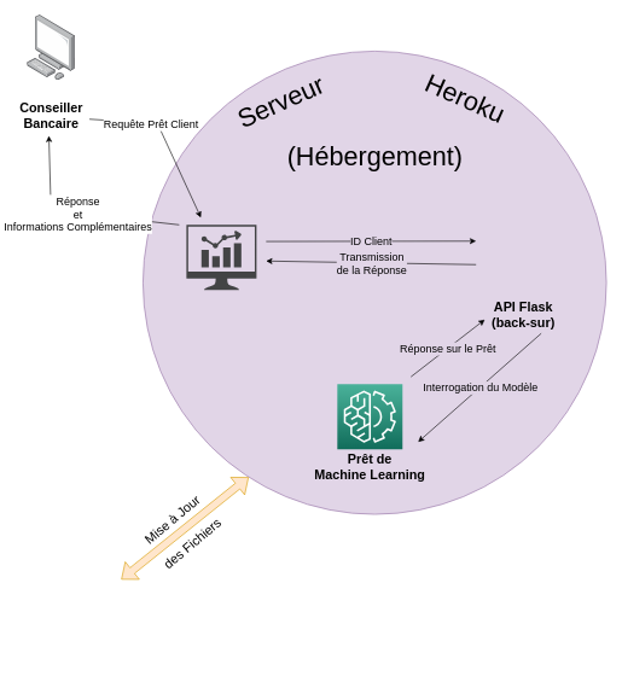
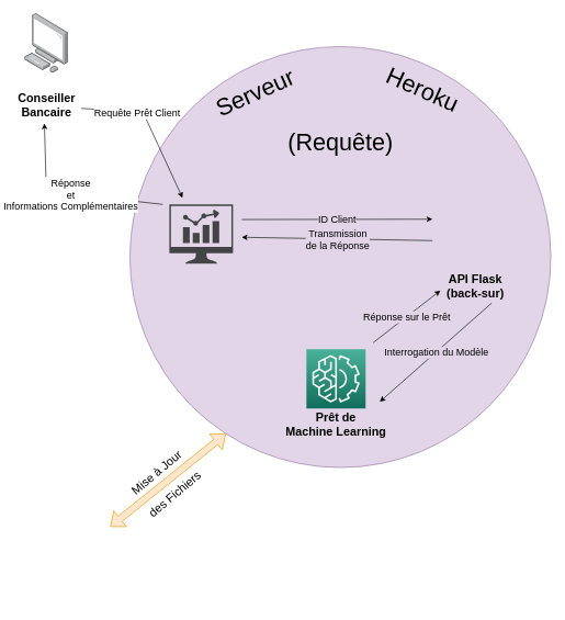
  <mxCell id="0" />
  <mxCell id="1" parent="0" />
  <mxCell id="2" value="" style="ellipse;whiteSpace=wrap;html=1;aspect=fixed;fontSize=18;strokeColor=#9673a6;fillColor=#E1D5E7;" vertex="1" parent="1"><mxGeometry x="197" y="70" width="640" height="640" as="geometry" /></mxCell>
  <mxCell id="3" value="" style="points=[];aspect=fixed;html=1;align=center;shadow=0;dashed=0;image;image=img/lib/allied_telesis/computer_and_terminals/Personal_Computer.svg;" vertex="1" parent="1"><mxGeometry x="37" y="20" width="66.41" height="90" as="geometry" /></mxCell>
  <mxCell id="4" value="" style="pointerEvents=1;shadow=0;dashed=0;html=1;strokeColor=none;fillColor=#434445;aspect=fixed;labelPosition=center;verticalLabelPosition=bottom;verticalAlign=top;align=center;outlineConnect=0;shape=mxgraph.vvd.nsx_dashboard;" vertex="1" parent="1"><mxGeometry x="257" y="310" width="96.77" height="90" as="geometry" /></mxCell>
  <mxCell id="5" value="" style="shape=image;html=1;verticalAlign=top;verticalLabelPosition=bottom;labelBackgroundColor=#ffffff;imageAspect=0;aspect=fixed;image=https://cdn4.iconfinder.com/data/icons/technology-83/1000/back-end_backward_programming_back_back_end_end_development-128.png" vertex="1" parent="1"><mxGeometry x="657" y="300" width="130" height="130" as="geometry" /></mxCell>
  <mxCell id="6" value="" style="points=[[0,0,0],[0.25,0,0],[0.5,0,0],[0.75,0,0],[1,0,0],[0,1,0],[0.25,1,0],[0.5,1,0],[0.75,1,0],[1,1,0],[0,0.25,0],[0,0.5,0],[0,0.75,0],[1,0.25,0],[1,0.5,0],[1,0.75,0]];outlineConnect=0;fontColor=#232F3E;gradientColor=#4AB29A;gradientDirection=north;fillColor=#116D5B;strokeColor=#ffffff;dashed=0;verticalLabelPosition=bottom;verticalAlign=top;align=center;html=1;fontSize=12;fontStyle=0;aspect=fixed;shape=mxgraph.aws4.resourceIcon;resIcon=mxgraph.aws4.machine_learning;" vertex="1" parent="1"><mxGeometry x="465.39" y="530" width="90" height="90" as="geometry" /></mxCell>
  <mxCell id="7" value="" style="shape=image;html=1;verticalAlign=top;verticalLabelPosition=bottom;labelBackgroundColor=#ffffff;imageAspect=0;aspect=fixed;image=https://cdn1.iconfinder.com/data/icons/simple-icons/128/heroku-128-black.png" vertex="1" parent="1"><mxGeometry x="435.39" y="60" width="160" height="160" as="geometry" /></mxCell>
  <mxCell id="8" value="" style="shape=image;html=1;verticalAlign=top;verticalLabelPosition=bottom;labelBackgroundColor=#ffffff;imageAspect=0;aspect=fixed;image=https://cdn4.iconfinder.com/data/icons/social-media-free-13/32/Github_social_media_logo-128.png" vertex="1" parent="1"><mxGeometry x="27" y="770" width="150" height="150" as="geometry" /></mxCell>
  <mxCell id="9" value="&lt;div style=&quot;font-size: 36px&quot;&gt;&lt;font style=&quot;font-size: 36px&quot;&gt;Serveur&lt;/font&gt;&lt;/div&gt;" style="text;html=1;align=center;verticalAlign=middle;resizable=0;points=[];autosize=1;strokeColor=none;rotation=336;" vertex="1" parent="1"><mxGeometry x="317" y="130" width="140" height="20" as="geometry" /></mxCell>
  <mxCell id="10" value="&lt;font style=&quot;font-size: 36px&quot;&gt;Heroku&lt;/font&gt;" style="text;html=1;align=center;verticalAlign=middle;resizable=0;points=[];autosize=1;strokeColor=none;rotation=24;" vertex="1" parent="1"><mxGeometry x="577" y="120" width="130" height="30" as="geometry" /></mxCell>
- <mxCell id="11" value="&lt;font style=&quot;font-size: 36px&quot;&gt;(Hébergement)&lt;/font&gt;" style="text;html=1;align=center;verticalAlign=middle;resizable=0;points=[];autosize=1;strokeColor=none;" vertex="1" parent="1"><mxGeometry x="387" y="200" width="260" height="30" as="geometry" /></mxCell>
+ <mxCell id="11" value="&lt;font style=&quot;font-size: 36px&quot;&gt;(Requête)&lt;/font&gt;" style="text;html=1;align=center;verticalAlign=middle;resizable=0;points=[];autosize=1;strokeColor=none;" vertex="1" parent="1"><mxGeometry x="387" y="200" width="260" height="30" as="geometry" /></mxCell>
  <mxCell id="12" value="&lt;div&gt;Conseiller &lt;br&gt;&lt;/div&gt;&lt;div&gt;Bancaire&lt;/div&gt;" style="text;html=1;align=center;verticalAlign=middle;resizable=0;points=[];autosize=1;strokeColor=none;fontSize=18;fontStyle=1" vertex="1" parent="1"><mxGeometry x="20.21" y="135" width="100" height="50" as="geometry" /></mxCell>
  <mxCell id="13" value="&lt;div&gt;API Flask&lt;/div&gt;&lt;div&gt;(back-sur)&lt;br&gt;&lt;/div&gt;" style="text;html=1;align=center;verticalAlign=middle;resizable=0;points=[];autosize=1;strokeColor=none;fontSize=18;fontStyle=1" vertex="1" parent="1"><mxGeometry x="667" y="410" width="110" height="50" as="geometry" /></mxCell>
  <mxCell id="14" value="&lt;div&gt;Prêt de &lt;br&gt;&lt;/div&gt;&lt;div&gt;Machine Learning&lt;br&gt;&lt;/div&gt;" style="text;html=1;align=center;verticalAlign=middle;resizable=0;points=[];autosize=1;strokeColor=none;fontSize=18;fontStyle=1" vertex="1" parent="1"><mxGeometry x="425.39" y="620" width="170" height="50" as="geometry" /></mxCell>
  <mxCell id="15" value="" style="endArrow=classic;html=1;fontSize=18;exitX=1.028;exitY=0.58;exitDx=0;exitDy=0;exitPerimeter=0;" edge="1" parent="1" source="12"><mxGeometry relative="1" as="geometry"><mxPoint x="347" y="490" as="sourcePoint" /><mxPoint x="277" y="300" as="targetPoint" /><Array as="points"><mxPoint x="217" y="170" /></Array></mxGeometry></mxCell>
  <mxCell id="16" value="&lt;div style=&quot;font-size: 15px&quot;&gt;&lt;font style=&quot;font-size: 15px&quot;&gt;Requête Prêt Client&lt;/font&gt;&lt;/div&gt;" style="edgeLabel;resizable=0;html=1;align=center;verticalAlign=middle;" connectable="0" vertex="1" parent="15"><mxGeometry relative="1" as="geometry"><mxPoint x="-20" y="-22" as="offset" /></mxGeometry></mxCell>
  <mxCell id="17" value="" style="endArrow=classic;html=1;fontSize=18;entryX=0.468;entryY=1.04;entryDx=0;entryDy=0;entryPerimeter=0;" edge="1" parent="1" target="12"><mxGeometry relative="1" as="geometry"><mxPoint x="247" y="310" as="sourcePoint" /><mxPoint x="227" y="320" as="targetPoint" /><Array as="points"><mxPoint x="70" y="290" /></Array></mxGeometry></mxCell>
  <mxCell id="18" value="&lt;div style=&quot;font-size: 15px&quot;&gt;&lt;font style=&quot;font-size: 15px&quot;&gt;Réponse &lt;br&gt;&lt;/font&gt;&lt;/div&gt;&lt;div style=&quot;font-size: 15px&quot;&gt;&lt;font style=&quot;font-size: 15px&quot;&gt;et &lt;br&gt;&lt;/font&gt;&lt;/div&gt;&lt;div style=&quot;font-size: 15px&quot;&gt;&lt;font style=&quot;font-size: 15px&quot;&gt;Informations Complémentaires&lt;/font&gt;&lt;/div&gt;" style="edgeLabel;resizable=0;html=1;align=center;verticalAlign=middle;" connectable="0" vertex="1" parent="17"><mxGeometry relative="1" as="geometry" /></mxCell>
  <mxCell id="19" value="" style="endArrow=classic;html=1;fontSize=18;entryX=0;entryY=0.25;entryDx=0;entryDy=0;" edge="1" parent="1" target="5"><mxGeometry relative="1" as="geometry"><mxPoint x="367" y="333" as="sourcePoint" /><mxPoint x="617" y="340" as="targetPoint" /></mxGeometry></mxCell>
  <mxCell id="20" value="&lt;font style=&quot;font-size: 15px&quot;&gt;ID Client&lt;/font&gt;" style="edgeLabel;resizable=0;html=1;align=center;verticalAlign=middle;labelBackgroundColor=#E1D5E7;" connectable="0" vertex="1" parent="19"><mxGeometry relative="1" as="geometry" /></mxCell>
  <mxCell id="21" value="" style="endArrow=classic;html=1;fontSize=18;exitX=0;exitY=0.5;exitDx=0;exitDy=0;" edge="1" parent="1" source="5"><mxGeometry relative="1" as="geometry"><mxPoint x="517" y="370" as="sourcePoint" /><mxPoint x="367" y="360" as="targetPoint" /></mxGeometry></mxCell>
  <mxCell id="22" value="&lt;div style=&quot;font-size: 15px&quot;&gt;&lt;font style=&quot;font-size: 15px&quot;&gt;Transmission &lt;br&gt;&lt;/font&gt;&lt;/div&gt;&lt;div style=&quot;font-size: 15px&quot;&gt;&lt;font style=&quot;font-size: 15px&quot;&gt;de la Réponse&lt;/font&gt;&lt;/div&gt;" style="edgeLabel;resizable=0;html=1;align=center;verticalAlign=middle;labelBackgroundColor=#E1D5E7;" connectable="0" vertex="1" parent="21"><mxGeometry relative="1" as="geometry" /></mxCell>
  <mxCell id="23" value="" style="endArrow=classic;html=1;fontSize=18;exitX=0.727;exitY=1;exitDx=0;exitDy=0;exitPerimeter=0;" edge="1" parent="1" source="13"><mxGeometry relative="1" as="geometry"><mxPoint x="417" y="460" as="sourcePoint" /><mxPoint x="577" y="610" as="targetPoint" /></mxGeometry></mxCell>
  <mxCell id="24" value="&lt;div style=&quot;font-size: 15px&quot;&gt;&lt;font style=&quot;font-size: 15px&quot;&gt;Interrogation du Modèle&lt;/font&gt;&lt;/div&gt;" style="edgeLabel;resizable=0;html=1;align=center;verticalAlign=middle;labelBackgroundColor=#E1D5E7;" connectable="0" vertex="1" parent="23"><mxGeometry relative="1" as="geometry" /></mxCell>
  <mxCell id="25" value="" style="endArrow=classic;html=1;fontSize=18;entryX=0.018;entryY=0.62;entryDx=0;entryDy=0;entryPerimeter=0;" edge="1" parent="1" target="13"><mxGeometry relative="1" as="geometry"><mxPoint x="567" y="520" as="sourcePoint" /><mxPoint x="517" y="460" as="targetPoint" /></mxGeometry></mxCell>
  <mxCell id="26" value="&lt;font style=&quot;font-size: 15px&quot;&gt;Réponse sur le Prêt&lt;/font&gt;" style="edgeLabel;resizable=0;html=1;align=center;verticalAlign=middle;labelBackgroundColor=#E1D5E7;" connectable="0" vertex="1" parent="25"><mxGeometry relative="1" as="geometry" /></mxCell>
  <mxCell id="27" value="" style="shape=flexArrow;endArrow=classic;startArrow=classic;html=1;fontSize=18;entryX=0.228;entryY=0.92;entryDx=0;entryDy=0;entryPerimeter=0;fillColor=#ffe6cc;strokeColor=#d79b00;" edge="1" parent="1" target="2"><mxGeometry width="100" height="100" relative="1" as="geometry"><mxPoint x="167" y="800" as="sourcePoint" /><mxPoint x="247" y="590" as="targetPoint" /></mxGeometry></mxCell>
  <mxCell id="28" value="&lt;div&gt;Mise à Jour &lt;br&gt;&lt;/div&gt;&lt;div&gt;&lt;br&gt;&lt;/div&gt;&lt;div&gt;des Fichiers&lt;br&gt;&lt;/div&gt;" style="text;html=1;align=center;verticalAlign=middle;resizable=0;points=[];autosize=1;strokeColor=none;fontSize=18;rotation=320;" vertex="1" parent="1"><mxGeometry x="197" y="700" width="110" height="70" as="geometry" /></mxCell>
